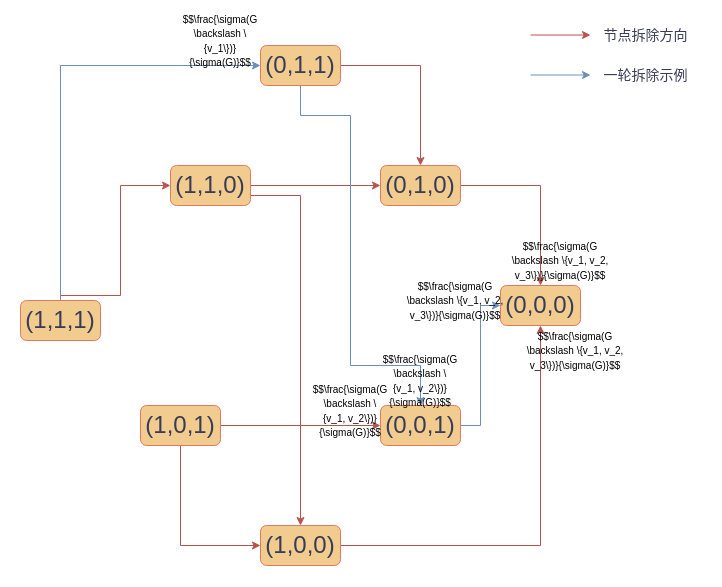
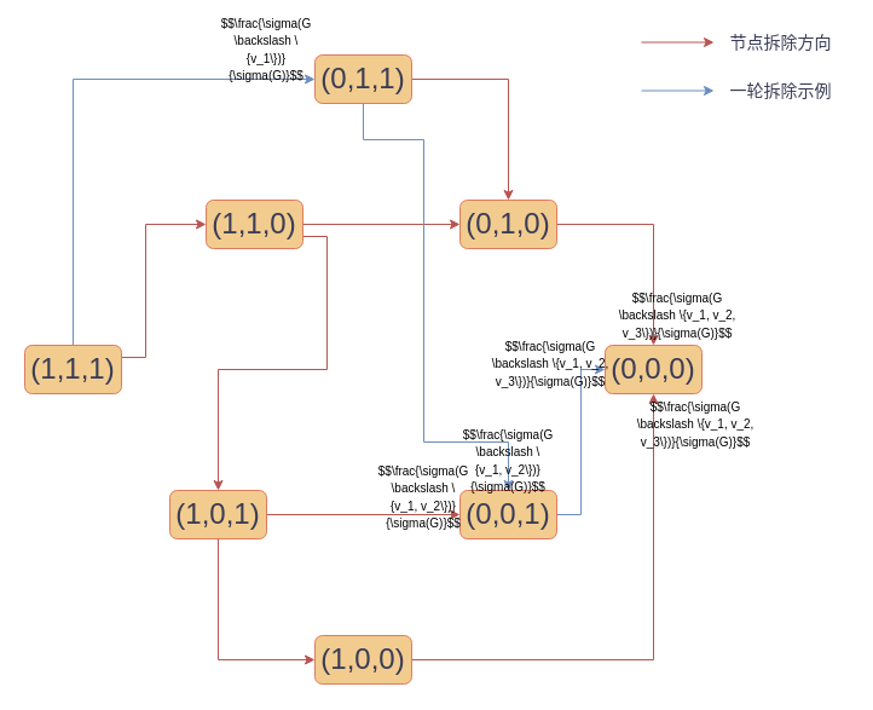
  <mxCell id="0" />
  <mxCell id="1" parent="0" />
  <mxCell id="2" style="edgeStyle=orthogonalEdgeStyle;rounded=0;orthogonalLoop=1;jettySize=auto;html=1;entryX=0;entryY=0.5;entryDx=0;entryDy=0;labelBackgroundColor=none;strokeColor=#b85450;fontColor=default;fillColor=#f8cecc;strokeWidth=1;" parent="1" source="4" target="7" edge="1"><mxGeometry relative="1" as="geometry"><Array as="points"><mxPoint x="120" y="295" /><mxPoint x="120" y="185" /></Array></mxGeometry></mxCell>
  <mxCell id="3" style="edgeStyle=orthogonalEdgeStyle;rounded=0;orthogonalLoop=1;jettySize=auto;html=1;entryX=0;entryY=0.5;entryDx=0;entryDy=0;labelBackgroundColor=none;strokeColor=#6c8ebf;fontColor=default;fillColor=#dae8fc;" parent="1" source="4" target="13" edge="1"><mxGeometry relative="1" as="geometry"><Array as="points"><mxPoint x="60" y="65" /></Array></mxGeometry></mxCell>
- <mxCell id="4" value="&lt;span style=&quot;font-size: 24px;&quot;&gt;(1,1,1)&lt;/span&gt;" style="rounded=1;whiteSpace=wrap;html=1;labelBackgroundColor=none;fillColor=#F2CC8F;strokeColor=#E07A5F;fontColor=#393C56;" parent="1" vertex="1"><mxGeometry x="20" y="300" width="80" height="40" as="geometry" /></mxCell>
+ <mxCell id="4" value="&lt;span style=&quot;font-size: 24px;&quot;&gt;(1,1,1)&lt;/span&gt;" style="rounded=1;whiteSpace=wrap;html=1;labelBackgroundColor=none;fillColor=#F2CC8F;strokeColor=#E07A5F;fontColor=#393C56;" parent="1" vertex="1"><mxGeometry x="20" y="285" width="80" height="40" as="geometry" /></mxCell>
  <mxCell id="5" style="edgeStyle=orthogonalEdgeStyle;rounded=0;orthogonalLoop=1;jettySize=auto;html=1;labelBackgroundColor=none;strokeColor=#b85450;fontColor=default;fillColor=#f8cecc;" parent="1" source="7" target="15" edge="1"><mxGeometry relative="1" as="geometry" /></mxCell>
- <mxCell id="6" style="edgeStyle=orthogonalEdgeStyle;rounded=0;orthogonalLoop=1;jettySize=auto;html=1;exitX=1;exitY=0.75;exitDx=0;exitDy=0;labelBackgroundColor=none;strokeColor=#b85450;fontColor=default;fillColor=#f8cecc;" parent="1" source="7" target="17" edge="1"><mxGeometry relative="1" as="geometry" /></mxCell>
+ <mxCell id="6" style="edgeStyle=orthogonalEdgeStyle;rounded=0;orthogonalLoop=1;jettySize=auto;html=1;exitX=1;exitY=0.75;exitDx=0;exitDy=0;labelBackgroundColor=none;strokeColor=#b85450;fontColor=default;fillColor=#f8cecc;" parent="1" source="7" target="10" edge="1"><mxGeometry relative="1" as="geometry" /></mxCell>
  <mxCell id="7" value="&lt;span style=&quot;font-size: 24px;&quot;&gt;(1,1,0)&lt;/span&gt;" style="rounded=1;whiteSpace=wrap;html=1;labelBackgroundColor=none;fillColor=#F2CC8F;strokeColor=#E07A5F;fontColor=#393C56;" parent="1" vertex="1"><mxGeometry x="170" y="165" width="80" height="40" as="geometry" /></mxCell>
  <mxCell id="8" style="edgeStyle=orthogonalEdgeStyle;rounded=0;orthogonalLoop=1;jettySize=auto;html=1;entryX=0;entryY=0.5;entryDx=0;entryDy=0;labelBackgroundColor=none;strokeColor=#b85450;fontColor=default;fillColor=#f8cecc;" parent="1" source="10" target="19" edge="1"><mxGeometry relative="1" as="geometry" /></mxCell>
  <mxCell id="9" style="edgeStyle=orthogonalEdgeStyle;rounded=0;orthogonalLoop=1;jettySize=auto;html=1;entryX=0;entryY=0.5;entryDx=0;entryDy=0;exitX=0.5;exitY=1;exitDx=0;exitDy=0;labelBackgroundColor=none;strokeColor=#b85450;fontColor=default;fillColor=#f8cecc;" parent="1" source="10" target="17" edge="1"><mxGeometry relative="1" as="geometry" /></mxCell>
  <mxCell id="10" value="&lt;span style=&quot;font-size: 24px;&quot;&gt;(1,0,1)&lt;/span&gt;" style="rounded=1;whiteSpace=wrap;html=1;labelBackgroundColor=none;fillColor=#F2CC8F;strokeColor=#E07A5F;fontColor=#393C56;" parent="1" vertex="1"><mxGeometry x="140" y="405" width="80" height="40" as="geometry" /></mxCell>
  <mxCell id="11" style="edgeStyle=orthogonalEdgeStyle;rounded=0;orthogonalLoop=1;jettySize=auto;html=1;entryX=0.5;entryY=0;entryDx=0;entryDy=0;labelBackgroundColor=none;strokeColor=#b85450;fontColor=default;fillColor=#f8cecc;" parent="1" source="13" target="15" edge="1"><mxGeometry relative="1" as="geometry" /></mxCell>
  <mxCell id="12" style="edgeStyle=orthogonalEdgeStyle;rounded=0;orthogonalLoop=1;jettySize=auto;html=1;entryX=0.5;entryY=0;entryDx=0;entryDy=0;exitX=0.5;exitY=1;exitDx=0;exitDy=0;labelBackgroundColor=none;strokeColor=#6c8ebf;fontColor=default;fillColor=#dae8fc;" parent="1" source="13" target="19" edge="1"><mxGeometry relative="1" as="geometry"><Array as="points"><mxPoint x="300" y="115" /><mxPoint x="350" y="115" /><mxPoint x="350" y="365" /><mxPoint x="420" y="365" /></Array></mxGeometry></mxCell>
  <mxCell id="13" value="&lt;span style=&quot;font-size: 24px;&quot;&gt;(0,1,1)&lt;/span&gt;" style="rounded=1;whiteSpace=wrap;html=1;labelBackgroundColor=none;fillColor=#F2CC8F;strokeColor=#E07A5F;fontColor=#393C56;" parent="1" vertex="1"><mxGeometry x="260" y="45" width="80" height="40" as="geometry" /></mxCell>
  <mxCell id="14" style="edgeStyle=orthogonalEdgeStyle;rounded=0;orthogonalLoop=1;jettySize=auto;html=1;entryX=0.5;entryY=0;entryDx=0;entryDy=0;labelBackgroundColor=none;strokeColor=#b85450;fontColor=default;fillColor=#f8cecc;" parent="1" source="15" target="20" edge="1"><mxGeometry relative="1" as="geometry" /></mxCell>
  <mxCell id="15" value="&lt;span style=&quot;font-size: 24px;&quot;&gt;(0,1,0)&lt;/span&gt;" style="rounded=1;whiteSpace=wrap;html=1;labelBackgroundColor=none;fillColor=#F2CC8F;strokeColor=#E07A5F;fontColor=#393C56;" parent="1" vertex="1"><mxGeometry x="380" y="165" width="80" height="40" as="geometry" /></mxCell>
  <mxCell id="16" style="edgeStyle=orthogonalEdgeStyle;rounded=0;orthogonalLoop=1;jettySize=auto;html=1;entryX=0.5;entryY=1;entryDx=0;entryDy=0;labelBackgroundColor=none;strokeColor=#b85450;fontColor=default;fillColor=#f8cecc;" parent="1" source="17" target="20" edge="1"><mxGeometry relative="1" as="geometry" /></mxCell>
  <mxCell id="17" value="&lt;span style=&quot;font-size: 24px;&quot;&gt;(1,0,0)&lt;/span&gt;" style="rounded=1;whiteSpace=wrap;html=1;labelBackgroundColor=none;fillColor=#F2CC8F;strokeColor=#E07A5F;fontColor=#393C56;" parent="1" vertex="1"><mxGeometry x="260" y="525" width="80" height="40" as="geometry" /></mxCell>
  <mxCell id="18" style="edgeStyle=orthogonalEdgeStyle;rounded=0;orthogonalLoop=1;jettySize=auto;html=1;entryX=0;entryY=0.5;entryDx=0;entryDy=0;labelBackgroundColor=none;strokeColor=#6c8ebf;fontColor=default;fillColor=#dae8fc;" parent="1" source="19" target="20" edge="1"><mxGeometry relative="1" as="geometry" /></mxCell>
  <mxCell id="19" value="&lt;span style=&quot;font-size: 24px;&quot;&gt;(0,0,1)&lt;/span&gt;" style="rounded=1;whiteSpace=wrap;html=1;labelBackgroundColor=none;fillColor=#F2CC8F;strokeColor=#E07A5F;fontColor=#393C56;" parent="1" vertex="1"><mxGeometry x="380" y="405" width="80" height="40" as="geometry" /></mxCell>
  <mxCell id="20" value="&lt;span style=&quot;font-size: 24px;&quot;&gt;(0,0,0)&lt;/span&gt;" style="rounded=1;whiteSpace=wrap;html=1;labelBackgroundColor=none;fillColor=#F2CC8F;strokeColor=#E07A5F;fontColor=#393C56;" parent="1" vertex="1"><mxGeometry x="500" y="285" width="80" height="40" as="geometry" /></mxCell>
  <mxCell id="21" value="" style="endArrow=classic;html=1;rounded=0;strokeColor=#b85450;fontColor=#393C56;fillColor=#f8cecc;" parent="1" edge="1"><mxGeometry width="50" height="50" relative="1" as="geometry"><mxPoint x="530" y="34.5" as="sourcePoint" /><mxPoint x="590" y="34.5" as="targetPoint" /></mxGeometry></mxCell>
  <mxCell id="22" value="&lt;font style=&quot;font-size: 14px;&quot;&gt;节点拆除方向&lt;/font&gt;" style="text;html=1;align=center;verticalAlign=middle;resizable=0;points=[];autosize=1;strokeColor=none;fillColor=none;fontColor=#393C56;" parent="1" vertex="1"><mxGeometry x="590" y="20" width="110" height="30" as="geometry" /></mxCell>
  <mxCell id="23" value="&lt;div style=&quot;color: rgb(59, 59, 59); background-color: rgb(255, 255, 255); font-family: &amp;quot;cascadia code&amp;quot;, Menlo, Monaco, &amp;quot;Courier New&amp;quot;, monospace, Menlo, Monaco, &amp;quot;Courier New&amp;quot;, monospace; font-size: 15px; line-height: 23px;&quot;&gt;&lt;br&gt;&lt;/div&gt;" style="text;html=1;align=center;verticalAlign=middle;resizable=0;points=[];autosize=1;strokeColor=none;fillColor=none;fontColor=#393C56;" parent="1" vertex="1"><mxGeometry x="590" y="50" width="20" height="40" as="geometry" /></mxCell>
  <mxCell id="24" value="&lt;font style=&quot;font-size: 10px;&quot;&gt;$$\frac{\sigma(G \backslash \{v_1, v_2, v_3\})}{\sigma(G)}$$&lt;/font&gt;" style="text;html=1;strokeColor=none;fillColor=none;align=center;verticalAlign=middle;whiteSpace=wrap;rounded=0;" parent="1" vertex="1"><mxGeometry x="515" y="335" width="120" height="30" as="geometry" /></mxCell>
  <mxCell id="25" value="&lt;font style=&quot;font-size: 10px;&quot;&gt;$$\frac{\sigma(G \backslash \{v_1, v_2\})}{\sigma(G)}$$&lt;/font&gt;" style="text;html=1;strokeColor=none;fillColor=none;align=center;verticalAlign=middle;whiteSpace=wrap;rounded=0;" parent="1" vertex="1"><mxGeometry x="390" y="365" width="60" height="30" as="geometry" /></mxCell>
  <mxCell id="26" value="&lt;font style=&quot;font-size: 10px;&quot;&gt;$$\frac{\sigma(G \backslash \{v_1\})}{\sigma(G)}$$&lt;/font&gt;" style="text;html=1;strokeColor=none;fillColor=none;align=center;verticalAlign=middle;whiteSpace=wrap;rounded=0;" parent="1" vertex="1"><mxGeometry x="180" y="20" width="80" height="40" as="geometry" /></mxCell>
  <mxCell id="27" value="" style="endArrow=classic;html=1;rounded=0;strokeColor=#6c8ebf;fontColor=#393C56;fillColor=#dae8fc;" parent="1" edge="1"><mxGeometry width="50" height="50" relative="1" as="geometry"><mxPoint x="530" y="74.5" as="sourcePoint" /><mxPoint x="590" y="74.5" as="targetPoint" /></mxGeometry></mxCell>
  <mxCell id="28" value="&lt;font style=&quot;font-size: 14px;&quot;&gt;一轮拆除示例&lt;/font&gt;" style="text;html=1;align=center;verticalAlign=middle;resizable=0;points=[];autosize=1;strokeColor=none;fillColor=none;fontColor=#393C56;" parent="1" vertex="1"><mxGeometry x="590" y="60" width="110" height="30" as="geometry" /></mxCell>
  <mxCell id="29" value="&lt;font style=&quot;font-size: 10px;&quot;&gt;$$\frac{\sigma(G \backslash \{v_1, v_2\})}{\sigma(G)}$$&lt;/font&gt;" style="text;html=1;strokeColor=none;fillColor=none;align=center;verticalAlign=middle;whiteSpace=wrap;rounded=0;" parent="1" vertex="1"><mxGeometry x="320" y="395" width="60" height="30" as="geometry" /></mxCell>
  <mxCell id="30" value="&lt;font style=&quot;font-size: 10px;&quot;&gt;$$\frac{\sigma(G \backslash \{v_1, v_2, v_3\})}{\sigma(G)}$$&lt;/font&gt;" style="text;html=1;strokeColor=none;fillColor=none;align=center;verticalAlign=middle;whiteSpace=wrap;rounded=0;" parent="1" vertex="1"><mxGeometry x="500" y="245" width="120" height="30" as="geometry" /></mxCell>
  <mxCell id="31" value="&lt;font style=&quot;font-size: 10px;&quot;&gt;$$\frac{\sigma(G \backslash \{v_1, v_2, v_3\})}{\sigma(G)}$$&lt;/font&gt;" style="text;html=1;strokeColor=none;fillColor=none;align=center;verticalAlign=middle;whiteSpace=wrap;rounded=0;" parent="1" vertex="1"><mxGeometry x="395" y="285" width="120" height="30" as="geometry" /></mxCell>
